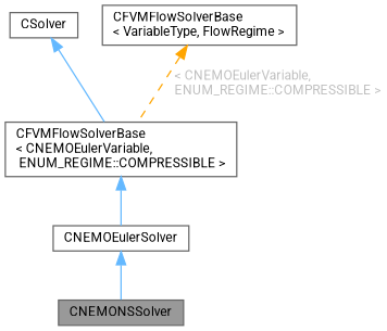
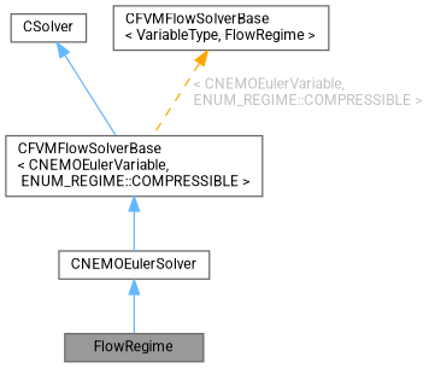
  digraph {
    fontname=Roboto
    node [color=gray40 fillcolor=white fontname=Roboto fontsize=10 shape=box style=filled]
    edge [color=steelblue1 dir=back fontname=Roboto fontsize=10 labelfontname=Helvetica labelfontsize=10 style=solid]
-   n1 [fillcolor=grey60 fontcolor=black height=0.2 label=CNEMONSSolver width=0.4]
+   n1 [fillcolor=grey60 fontcolor=black height=0.2 label=FlowRegime width=0.4]
    n2 [height=0.2 label=CNEMOEulerSolver width=0.4]
    n3 [height=0.2 label="CFVMFlowSolverBase\l\< CNEMOEulerVariable,\l ENUM_REGIME::COMPRESSIBLE \>" width=0.4]
    n4 [height=0.2 label=CSolver width=0.4]
    n5 [height=0.2 label="CFVMFlowSolverBase\l\< VariableType, FlowRegime \>" width=0.4]
    n2 -> n1
    n3 -> n2
    n4 -> n3
    n5 -> n3 [color=orange fontcolor=grey label=" \< CNEMOEulerVariable,\l ENUM_REGIME::COMPRESSIBLE \>" style=dashed]
  }
